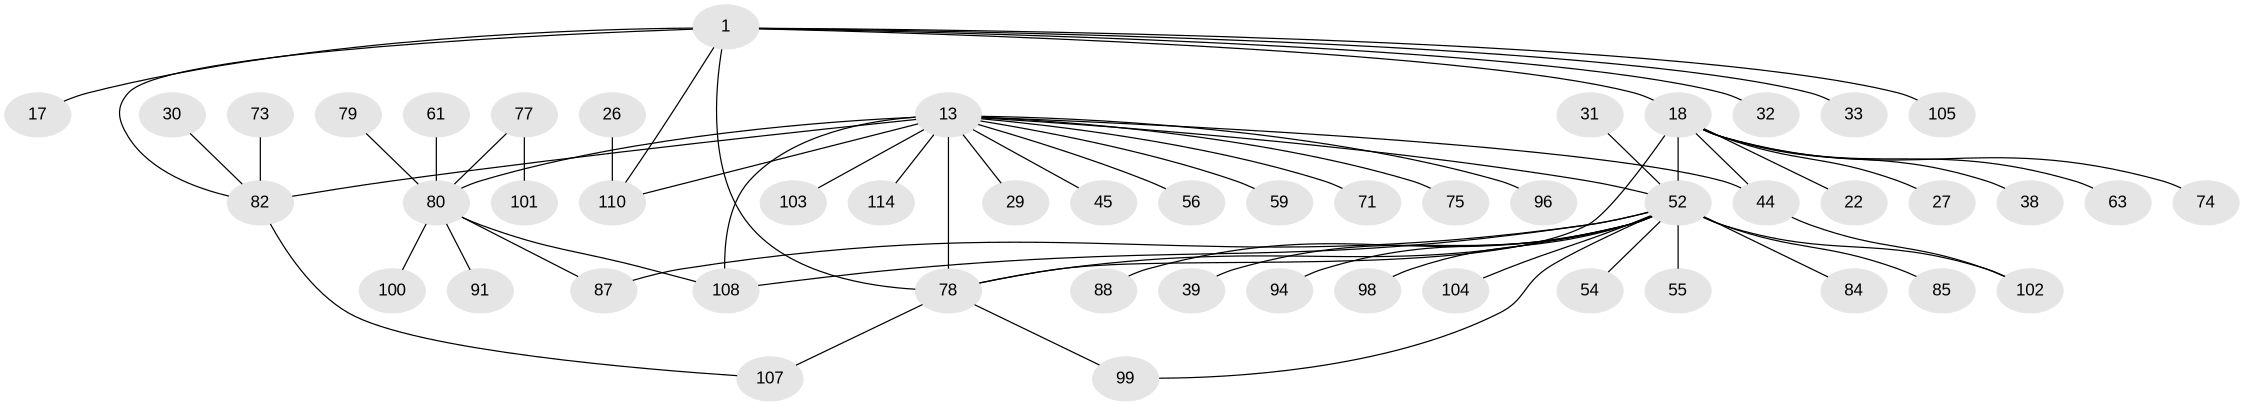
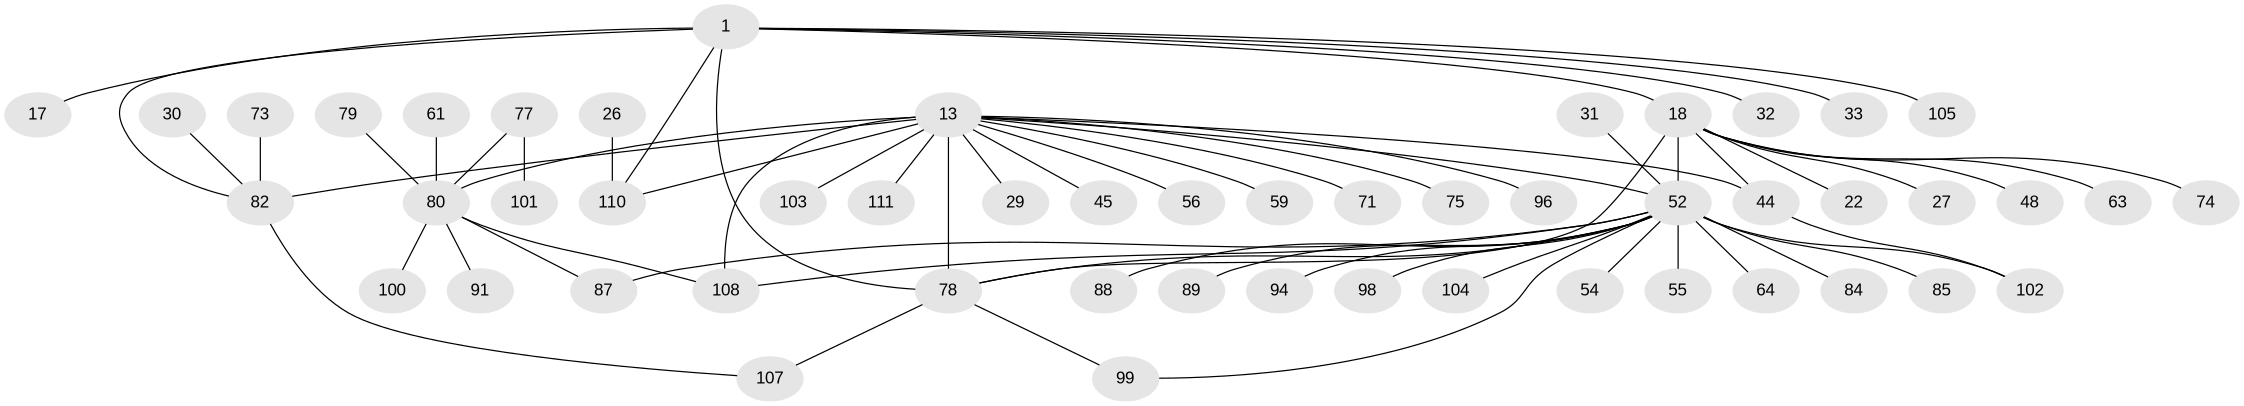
  graph {
    fontname="Liberation Sans"
    node [color=gray90 fontname="Liberation Sans" style=filled]
    edge [fontname="Liberation Sans"]
    1
    17
    18 [super="+2"]
    32
    33 [super="+11"]
    78 [super="+67+76"]
    82 [super="+10+57+58"]
    105 [super="+6"]
    110 [super="+69+81"]
    44
    52 [super="+51+40+34"]
    22
    27 [super="+20"]
-   48 [label=38]
+   48
    63
    74
    107 [super="+106"]
    99 [super="+86"]
    29 [super="+24"]
    13
    45
    56
    59
    71
    75 [super="+65"]
    80 [super="+16+23+43+60"]
    96 [super="+68"]
    103
    108 [super="+38+97+98"]
-   111 [label=114]
+   111
    102 [super="+53+62"]
    54
    55
+   64
    84 [super="+19"]
    85
    87 [super="+83"]
    88 [super="+41"]
-   89 [label=39]
+   89
    94 [super="+21"]
    n41 [label=98 super="+66"]
    104 [super="+93"]
    91
    100
    26
    30
    31
    61
    73
    77 [super="+70"]
    101
    79
    1 -- 17
    1 -- 18 [weight=2]
    1 -- 32
    1 -- 33
    1 -- 78 [weight=2]
    1 -- 82 [weight=2]
    1 -- 105
    1 -- 110
    18 -- 78
    18 -- 44
    18 -- 52 [weight=4]
    18 -- 22
    18 -- 27
    18 -- 48
    18 -- 63
    18 -- 74
    78 -- 107
    78 -- 99
    82 -- 107
    44 -- 102
    52 -- 78
    52 -- 99
    52 -- 108
    52 -- 102 [weight=2]
    52 -- 54
    52 -- 55
+   52 -- 64
    52 -- 84
    52 -- 85
    52 -- 87
    52 -- 88
    52 -- 89
    52 -- 94
    52 -- n41
    52 -- 104
    13 -- 78 [weight=3]
    13 -- 82 [weight=2]
    13 -- 110 [weight=3]
    13 -- 44
    13 -- 52 [weight=2]
    13 -- 29
    13 -- 45
    13 -- 56
    13 -- 59
    13 -- 71
    13 -- 75
    13 -- 80
    13 -- 96
    13 -- 103
    13 -- 108 [weight=2]
    13 -- 111
    80 -- 108
    80 -- 87
    80 -- 91
    80 -- 100
    26 -- 110
    30 -- 82
    31 -- 52
    61 -- 80
    73 -- 82
    77 -- 80 [weight=2]
    77 -- 101
    79 -- 80
  }
